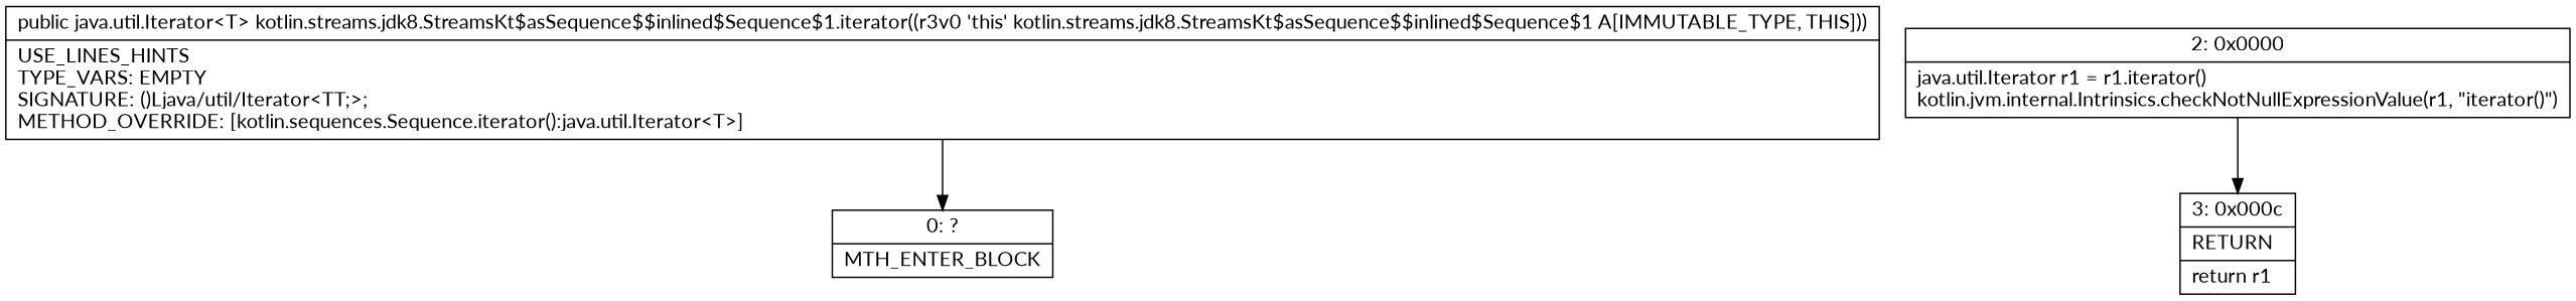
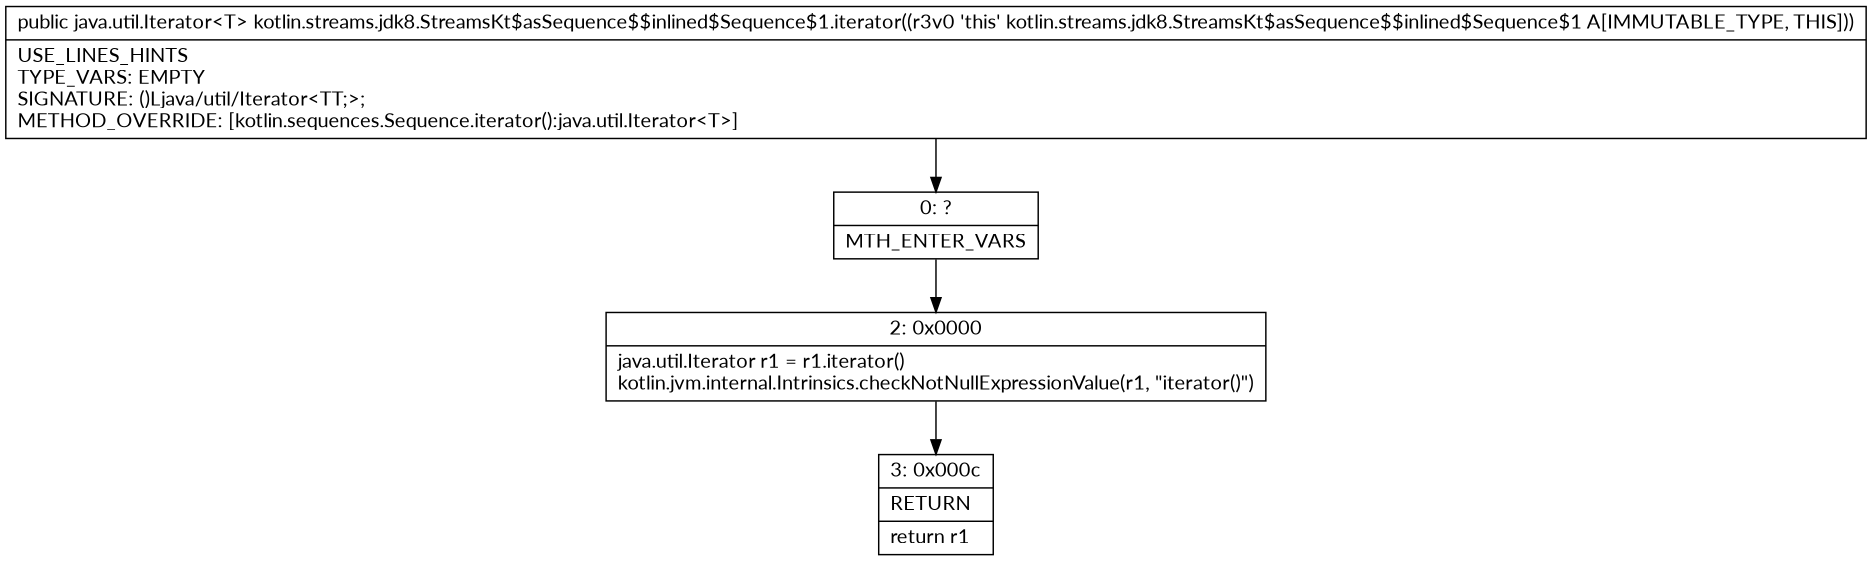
  digraph {
    fontname=Lato
    node [fontname=Lato shape=record]
    edge [fontname=Lato]
-   n1 [label="{0\:\ ?|MTH_ENTER_BLOCK\l}"]
+   n1 [label="{0\:\ ?|MTH_ENTER_VARS\l}"]
    n2 [label="{2\:\ 0x0000|java.util.Iterator r1 = r1.iterator()\lkotlin.jvm.internal.Intrinsics.checkNotNullExpressionValue(r1, \"iterator()\")\l}"]
    n3 [label="{3\:\ 0x000c|RETURN\l|return r1\l}"]
    n4 [label="{public java.util.Iterator\<T\> kotlin.streams.jdk8.StreamsKt$asSequence$$inlined$Sequence$1.iterator((r3v0 'this' kotlin.streams.jdk8.StreamsKt$asSequence$$inlined$Sequence$1 A[IMMUTABLE_TYPE, THIS]))  | USE_LINES_HINTS\lTYPE_VARS: EMPTY\lSIGNATURE: ()Ljava\/util\/Iterator\<TT;\>;\lMETHOD_OVERRIDE: [kotlin.sequences.Sequence.iterator():java.util.Iterator\<T\>]\l}"]
+   n1 -> n2
    n2 -> n3
    n4 -> n1
  }
